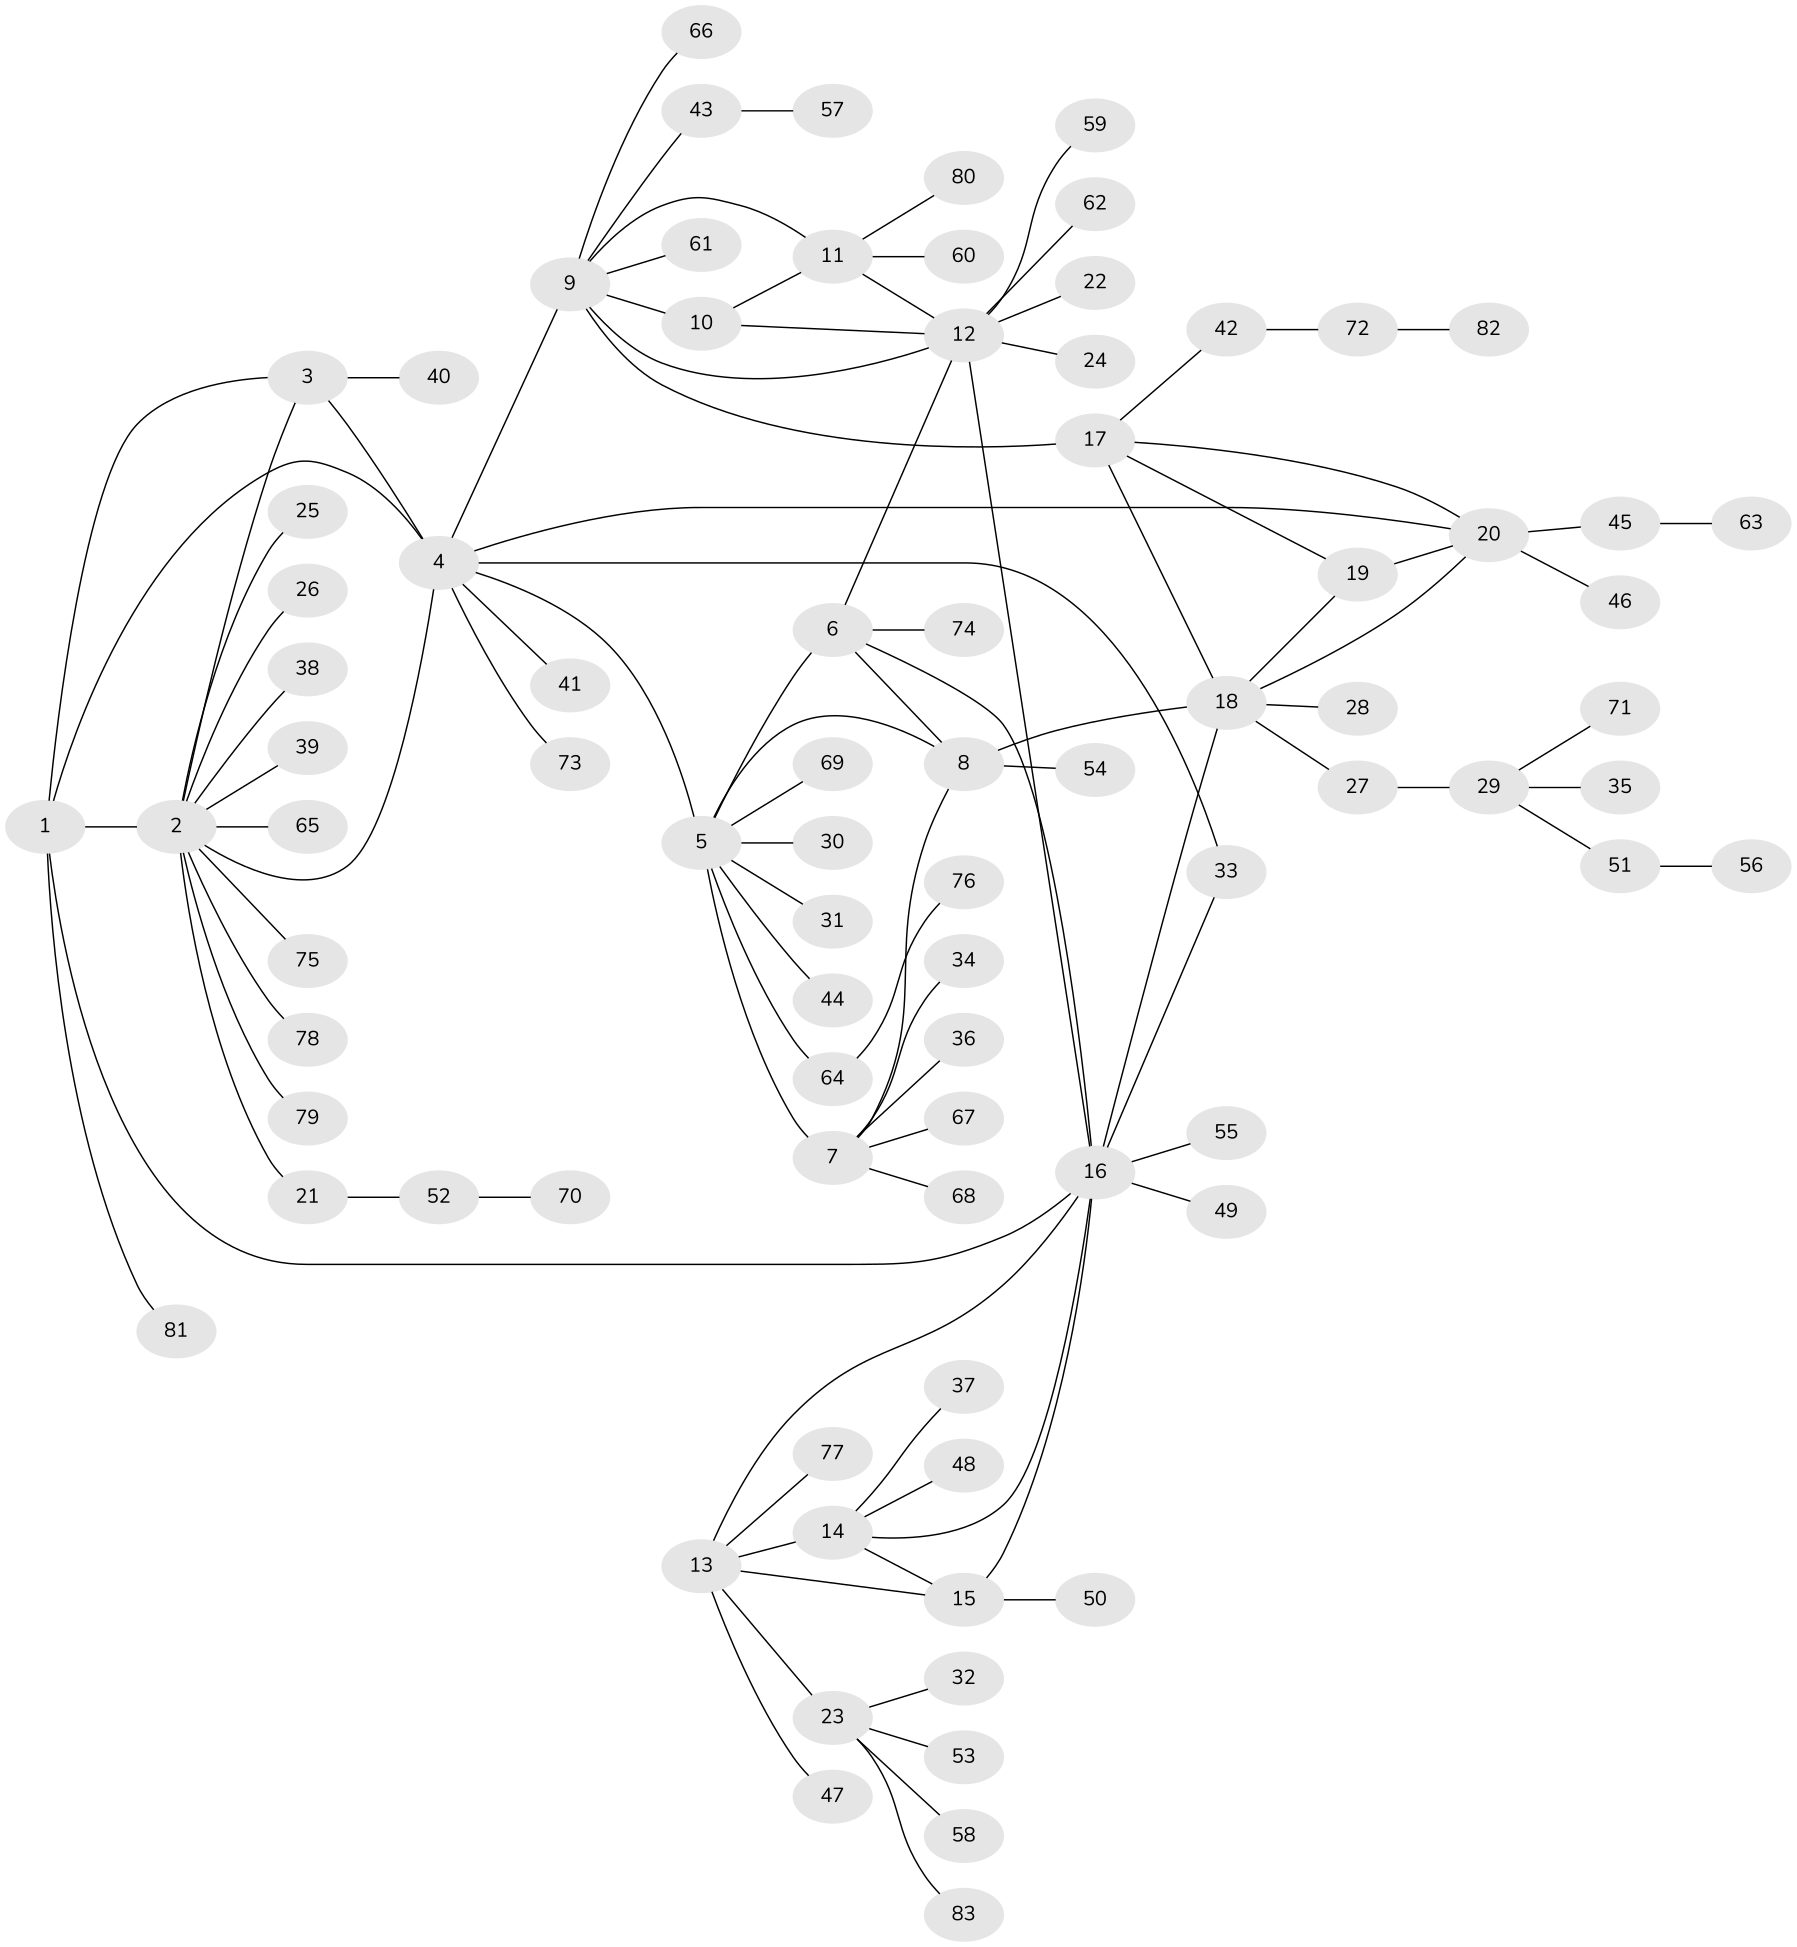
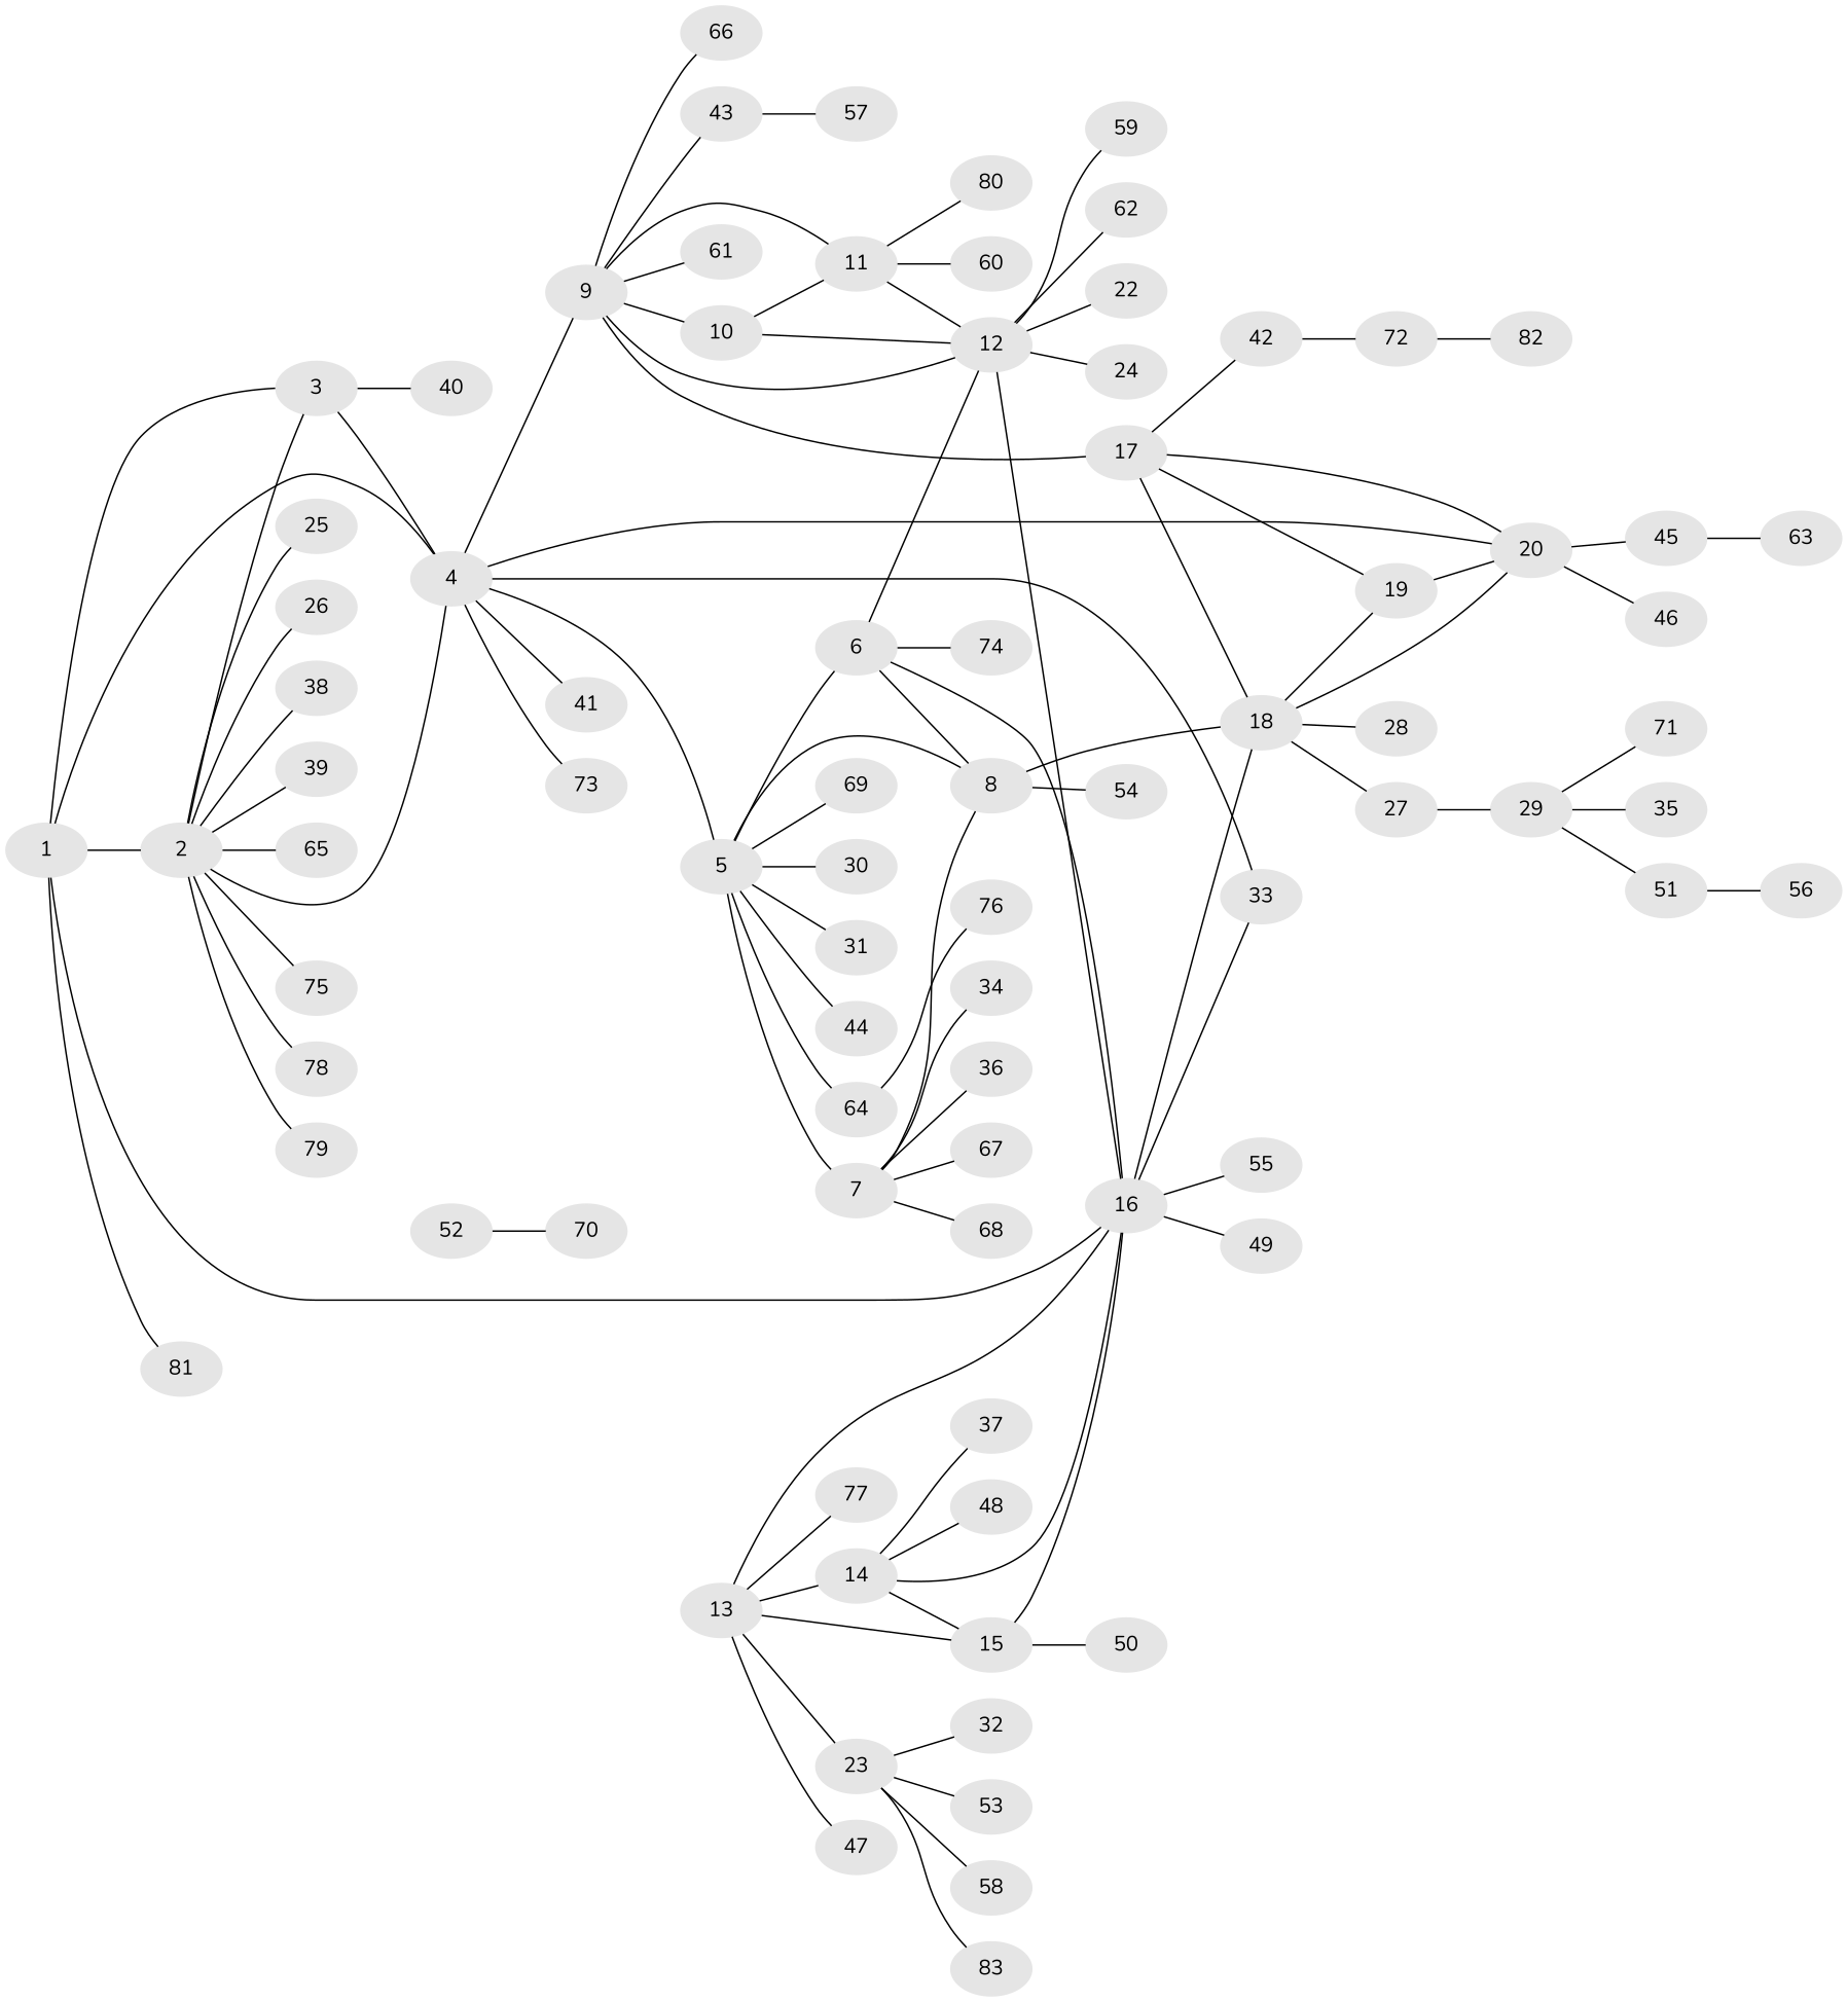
  graph {
    fontname=Nunito
    rankdir=LR
    node [color=gray90 fontname=Nunito style=filled]
    edge [fontname=Nunito]
    1
    2
    3
    4
    16
    81
-   21
    25
    26
    38
    39
    65
    75
    78
    79
    40
    5
    9
    20
    33
    41
    73
    18
    49
    55
    52
    6
    7
    8
    30
    31
    44
    64
    69
    12
    10
    11
    17
    43
    61
    66
    45
    46
    74
    34
    36
    67
    68
    54
    76
    22
    24
    59
    62
    19
    27
    28
    60
    80
    42
    57
    13
    14
    15
    23
    47
    77
    37
    48
    50
    32
    53
    58
    83
    72
    29
    63
    70
    35
    51
    71
    56
    82
    1 -- 2
    1 -- 3
    1 -- 4
    1 -- 16
    1 -- 81
    2 -- 3
    2 -- 4
-   2 -- 21
    2 -- 25
    2 -- 26
    2 -- 38
    2 -- 39
    2 -- 65
    2 -- 75
    2 -- 78
    2 -- 79
    3 -- 4
    3 -- 40
    4 -- 5
    4 -- 9
    4 -- 20
    4 -- 33
    4 -- 41
    4 -- 73
    16 -- 33
    16 -- 18
    16 -- 49
    16 -- 55
-   21 -- 52
    5 -- 6
    5 -- 7
    5 -- 8
    5 -- 30
    5 -- 31
    5 -- 44
    5 -- 64
    5 -- 69
    9 -- 12
    9 -- 10
    9 -- 11
    9 -- 17
    9 -- 43
    9 -- 61
    9 -- 66
    20 -- 45
    20 -- 46
    18 -- 20
    18 -- 19
    18 -- 27
    18 -- 28
    52 -- 70
    6 -- 16
    6 -- 8
    6 -- 12
    6 -- 74
    7 -- 8
    7 -- 34
    7 -- 36
    7 -- 67
    7 -- 68
    8 -- 18
    8 -- 54
    64 -- 76
    12 -- 16
    12 -- 22
    12 -- 24
    12 -- 59
    12 -- 62
    10 -- 12
    10 -- 11
    11 -- 12
    11 -- 60
    11 -- 80
    17 -- 20
    17 -- 18
    17 -- 19
    17 -- 42
    43 -- 57
    45 -- 63
    19 -- 20
    27 -- 29
    42 -- 72
    13 -- 16
    13 -- 14
    13 -- 15
    13 -- 23
    13 -- 47
    13 -- 77
    14 -- 16
    14 -- 15
    14 -- 37
    14 -- 48
    15 -- 16
    15 -- 50
    23 -- 32
    23 -- 53
    23 -- 58
    23 -- 83
    72 -- 82
    29 -- 35
    29 -- 51
    29 -- 71
    51 -- 56
  }
